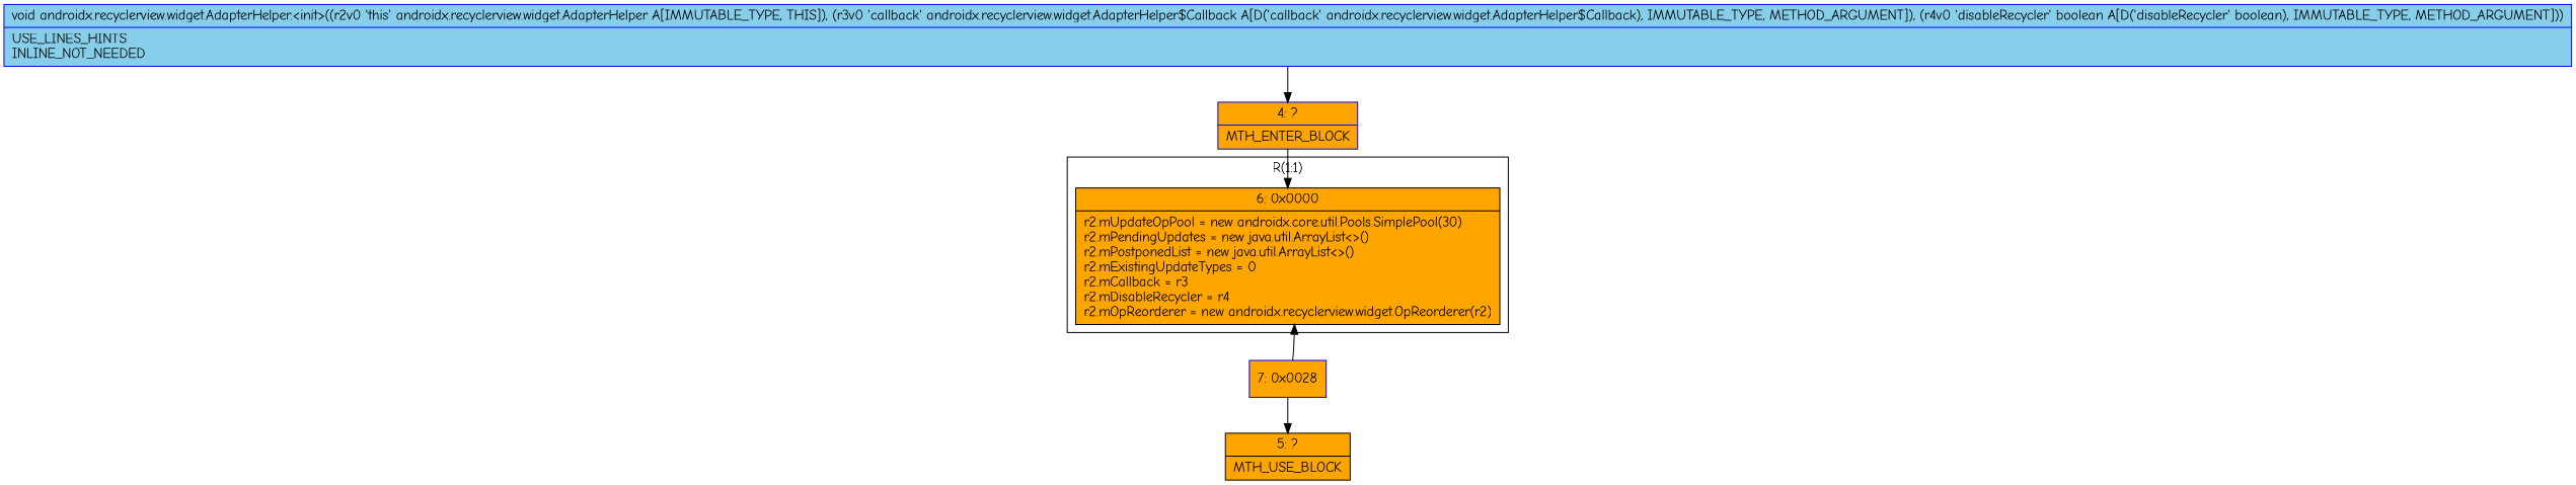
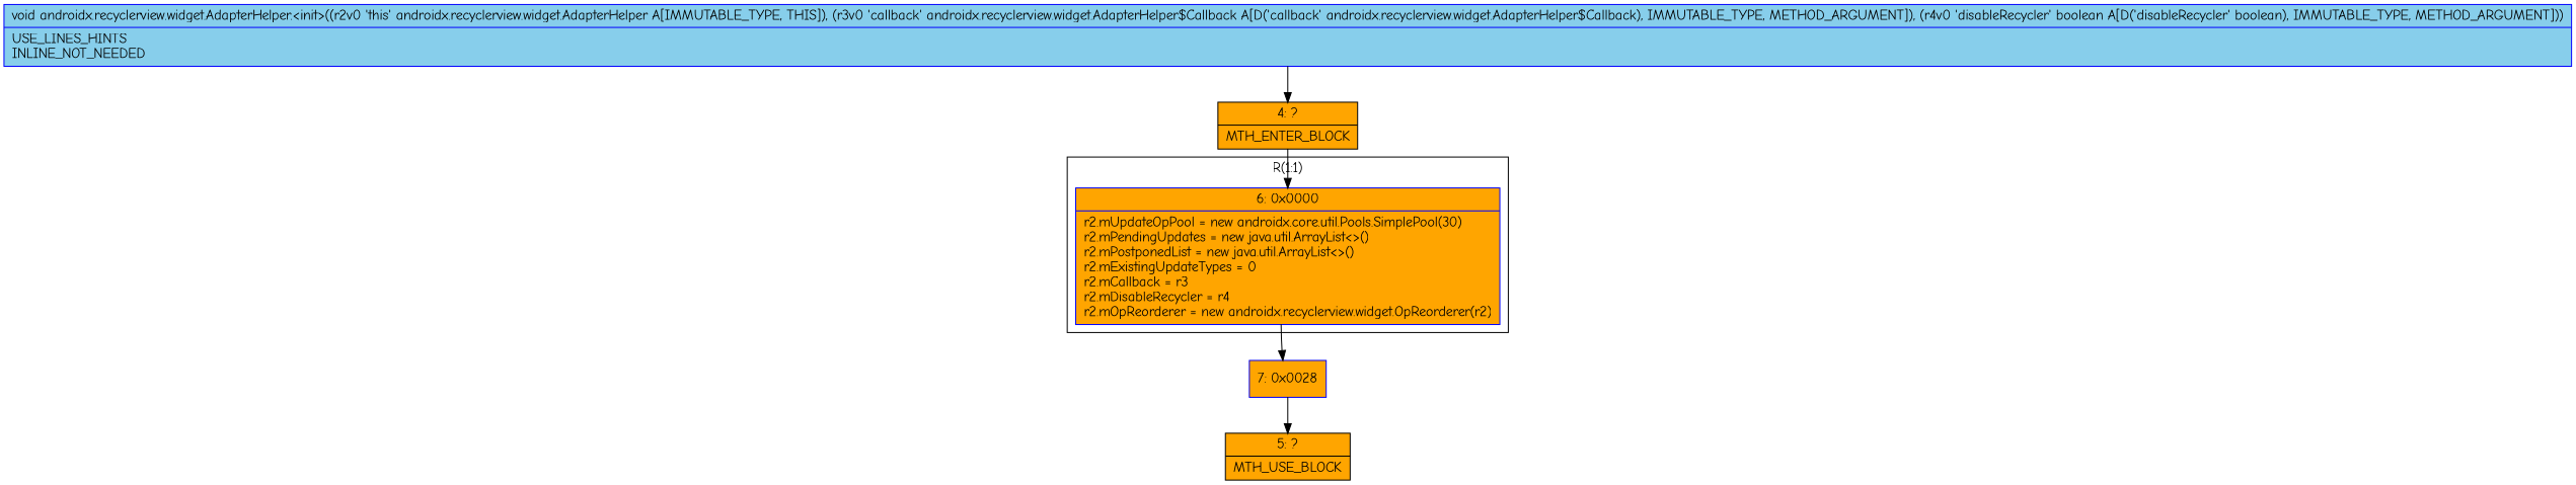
  digraph {
    fontname="Comic Neue"
    node [color=black fillcolor=orange fontname="Comic Neue" shape=record style=filled]
    edge [arrowhead=normal fontname="Comic Neue"]
-   n1 [label="{6\:\ 0x0000|r2.mUpdateOpPool = new androidx.core.util.Pools.SimplePool(30)\lr2.mPendingUpdates = new java.util.ArrayList\<\>()\lr2.mPostponedList = new java.util.ArrayList\<\>()\lr2.mExistingUpdateTypes = 0\lr2.mCallback = r3\lr2.mDisableRecycler = r4\lr2.mOpReorderer = new androidx.recyclerview.widget.OpReorderer(r2)\l}"]
+   n1 [color=blue label="{6\:\ 0x0000|r2.mUpdateOpPool = new androidx.core.util.Pools.SimplePool(30)\lr2.mPendingUpdates = new java.util.ArrayList\<\>()\lr2.mPostponedList = new java.util.ArrayList\<\>()\lr2.mExistingUpdateTypes = 0\lr2.mCallback = r3\lr2.mDisableRecycler = r4\lr2.mOpReorderer = new androidx.recyclerview.widget.OpReorderer(r2)\l}"]
    n2 [color=blue label="{7\:\ 0x0028}"]
    n3 [label="{5\:\ ?|MTH_USE_BLOCK\l}"]
-   n4 [color=blue label="{4\:\ ?|MTH_ENTER_BLOCK\l}"]
+   n4 [label="{4\:\ ?|MTH_ENTER_BLOCK\l}"]
    n5 [color=blue fillcolor=skyblue label="{void androidx.recyclerview.widget.AdapterHelper.\<init\>((r2v0 'this' androidx.recyclerview.widget.AdapterHelper A[IMMUTABLE_TYPE, THIS]), (r3v0 'callback' androidx.recyclerview.widget.AdapterHelper$Callback A[D('callback' androidx.recyclerview.widget.AdapterHelper$Callback), IMMUTABLE_TYPE, METHOD_ARGUMENT]), (r4v0 'disableRecycler' boolean A[D('disableRecycler' boolean), IMMUTABLE_TYPE, METHOD_ARGUMENT]))  | USE_LINES_HINTS\lINLINE_NOT_NEEDED\l}"]
    subgraph cluster_1 {
      label="R(1:1)"
      n1
    }
-   n2 -> n1
+   n1 -> n2
    n2 -> n3
    n4 -> n1
    n5 -> n4
  }
